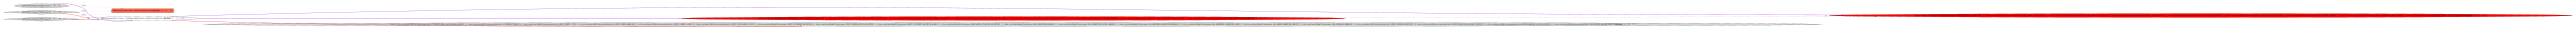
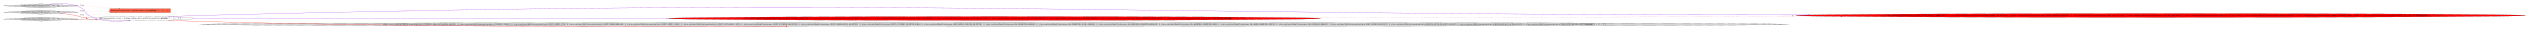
  digraph {
    rankdir=LR
    fontname="JetBrains Mono"
    node [fillcolor=lightgray shape=ellipse style=filled fontname="JetBrains Mono"]
    edge [style=bold color=red arrowhead=tee fontname="JetBrains Mono"]
    n1 [label="hasDataSourceSpecificOptions['0', '1', '0']" shape=diamond]
    n2 [fillcolor=white label="DBPPreferenceStore store = dataSourceDescriptor.getPreferenceStore()@@@3@@@['1', '1', '1']"]
    n3 [fillcolor=tomato label="DBPDataSourceContainer dataSourceDescriptor@@@2@@@['1', '1', '1']" shape=box]
    n4 [fillcolor=red label="return store.contains(SQLPreferenceConstants.EDITOR_SEPARATE_CONNECTION) || store.contains(SQLPreferenceConstants.EDITOR_CONNECT_ON_ACTIVATE) || store.contains(SQLPreferenceConstants.EDITOR_CONNECT_ON_EXECUTE) || store.contains(SQLPreferenceConstants.AUTO_SAVE_ON_CLOSE) || store.contains(SQLPreferenceConstants.AUTO_SAVE_ON_EXECUTE) || store.contains(SQLPreferenceConstants.FOLDING_ENABLED) || store.contains(SQLPreferenceConstants.MARK_OCCURRENCES_UNDER_CURSOR) || store.contains(SQLPreferenceConstants.RESULT_SET_CLOSE_ON_ERROR)@@@4@@@['1', '0', '0']"]
    n5 [fillcolor=red label="return store.contains(SQLPreferenceConstants.EDITOR_SEPARATE_CONNECTION) || store.contains(SQLPreferenceConstants.EDITOR_CONNECT_ON_ACTIVATE) || store.contains(SQLPreferenceConstants.EDITOR_CONNECT_ON_EXECUTE) || store.contains(SQLPreferenceConstants.AUTO_SAVE_ON_CLOSE) || store.contains(SQLPreferenceConstants.AUTO_SAVE_ON_EXECUTE) || store.contains(SQLPreferenceConstants.AUTO_SAVE_ACTIVE_SCHEMA) || store.contains(SQLPreferenceConstants.FOLDING_ENABLED) || store.contains(SQLPreferenceConstants.MARK_OCCURRENCES_UNDER_CURSOR) || store.contains(SQLPreferenceConstants.RESULT_SET_CLOSE_ON_ERROR)@@@4@@@['0', '1', '0']"]
    n6 [label="return store.contains(SQLPreferenceConstants.STATEMENT_INVALIDATE_BEFORE_EXECUTE) || store.contains(SQLPreferenceConstants.STATEMENT_TIMEOUT) || store.contains(SQLPreferenceConstants.SCRIPT_COMMIT_TYPE) || store.contains(SQLPreferenceConstants.SCRIPT_ERROR_HANDLING) || store.contains(SQLPreferenceConstants.SCRIPT_COMMIT_LINES) || store.contains(SQLPreferenceConstants.SCRIPT_FETCH_RESULT_SETS) || store.contains(ModelPreferences.SCRIPT_STATEMENT_DELIMITER) || store.contains(ModelPreferences.SCRIPT_IGNORE_NATIVE_DELIMITER) || store.contains(ModelPreferences.SCRIPT_STATEMENT_DELIMITER_BLANK) || store.contains(ModelPreferences.QUERY_REMOVE_TRAILING_DELIMITER) || store.contains(ModelPreferences.SQL_PARAMETERS_ENABLED) || store.contains(ModelPreferences.SQL_PARAMETERS_IN_DDL_ENABLED) || store.contains(ModelPreferences.SQL_ANONYMOUS_PARAMETERS_ENABLED) || store.contains(ModelPreferences.SQL_ANONYMOUS_PARAMETERS_MARK) || store.contains(ModelPreferences.SQL_NAMED_PARAMETERS_PREFIX) || store.contains(ModelPreferences.SQL_VARIABLES_ENABLED) || store.contains(SQLPreferenceConstants.RESET_CURSOR_ON_EXECUTE) || store.contains(SQLPreferenceConstants.MAXIMIZE_EDITOR_ON_SCRIPT_EXECUTE) || store.contains(SQLPreferenceConstants.REFRESH_DEFAULTS_AFTER_EXECUTE) || store.contains(SQLPreferenceConstants.CLEAR_OUTPUT_BEFORE_EXECUTE)@@@4@@@['0', '0', '1']"]
-   n7 [label="hasDataSourceSpecificOptions['1', '0', '0']"]
+   n7 [label="hasDataSourceSpecificOptions['1', '0', '0']" shape=diamond]
    n8 [label="hasDataSourceSpecificOptions['0', '0', '1']" shape=diamond]
    n1 -> n2
    n1 -> n3 [label=true style=dotted color=purple arrowhead=dot]
    n2 -> n4 [color=purple arrowhead=onormal]
    n2 -> n5 [color=purple arrowhead=dot]
    n2 -> n6
    n4 -> n5 [label=0 style=dashed arrowhead=dot]
    n7 -> n2 [color=purple]
    n7 -> n3 [label=true style=dotted]
    n8 -> n2 [color=brown]
    n8 -> n3 [label=true style=dotted arrowhead=onormal]
  }
